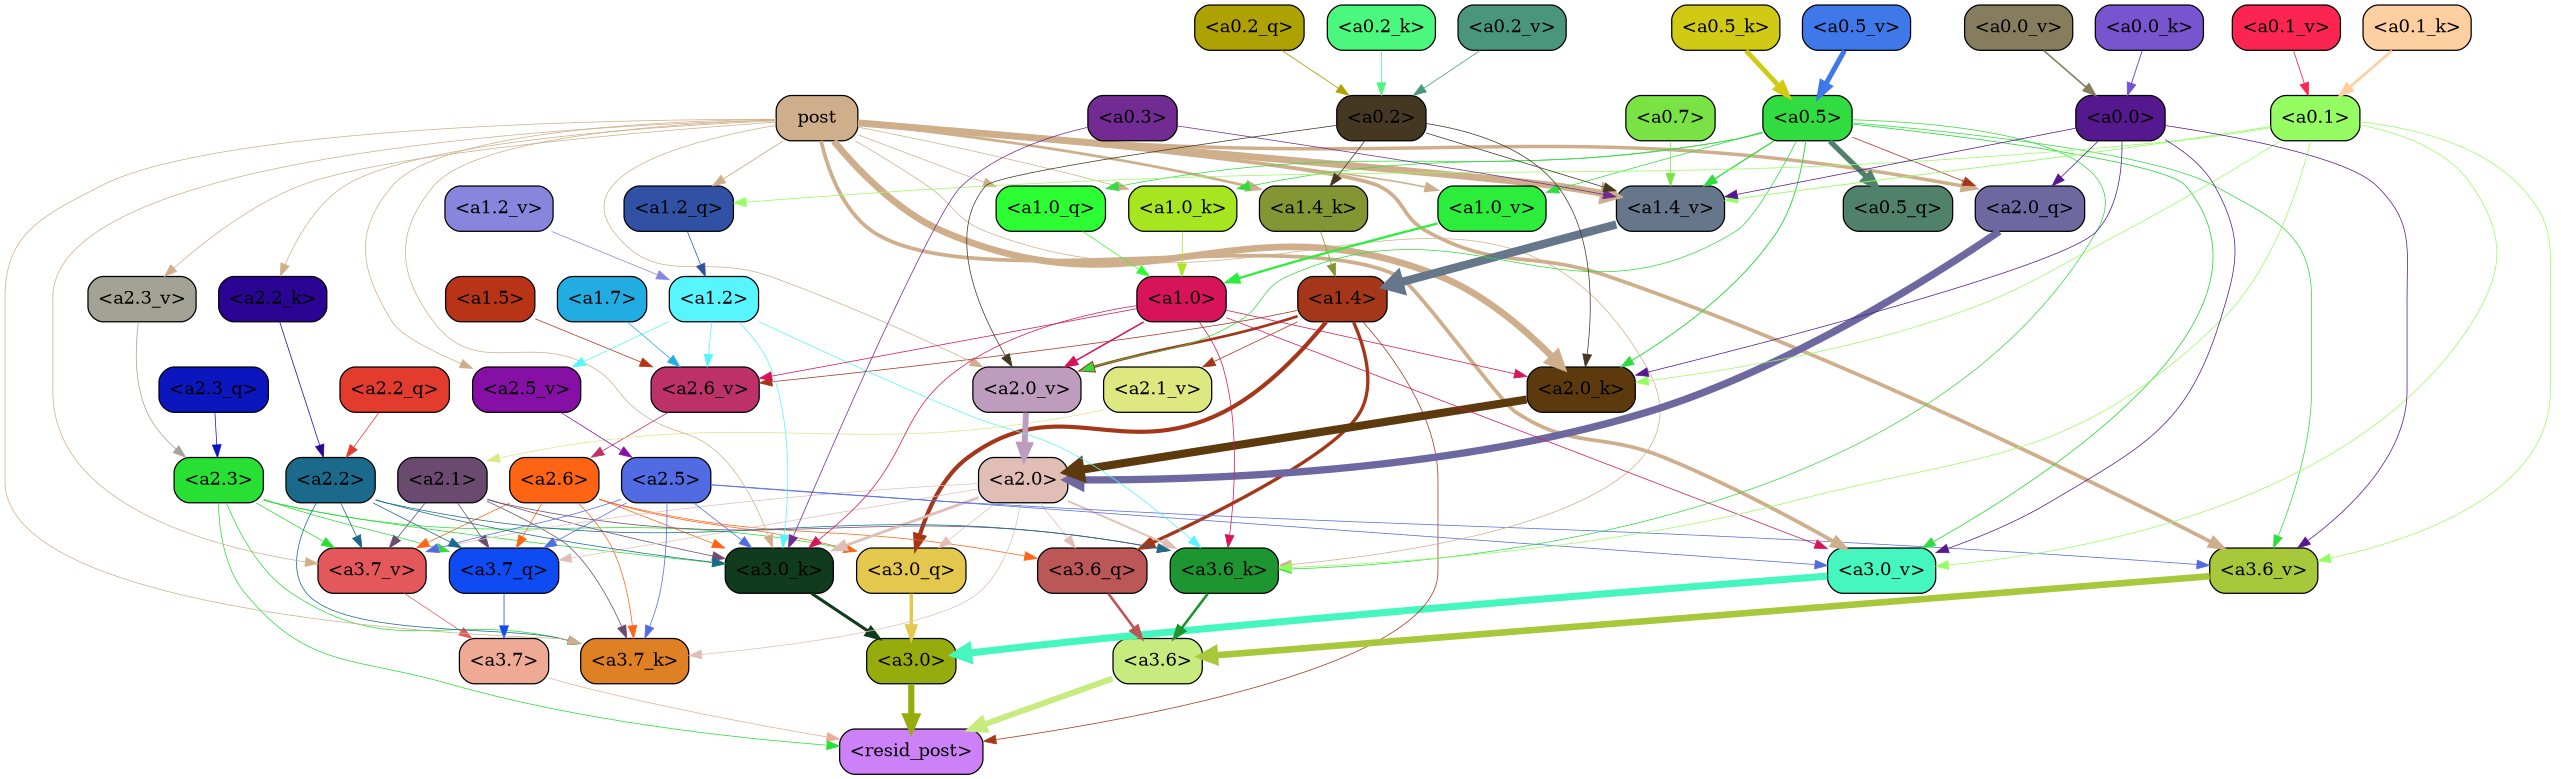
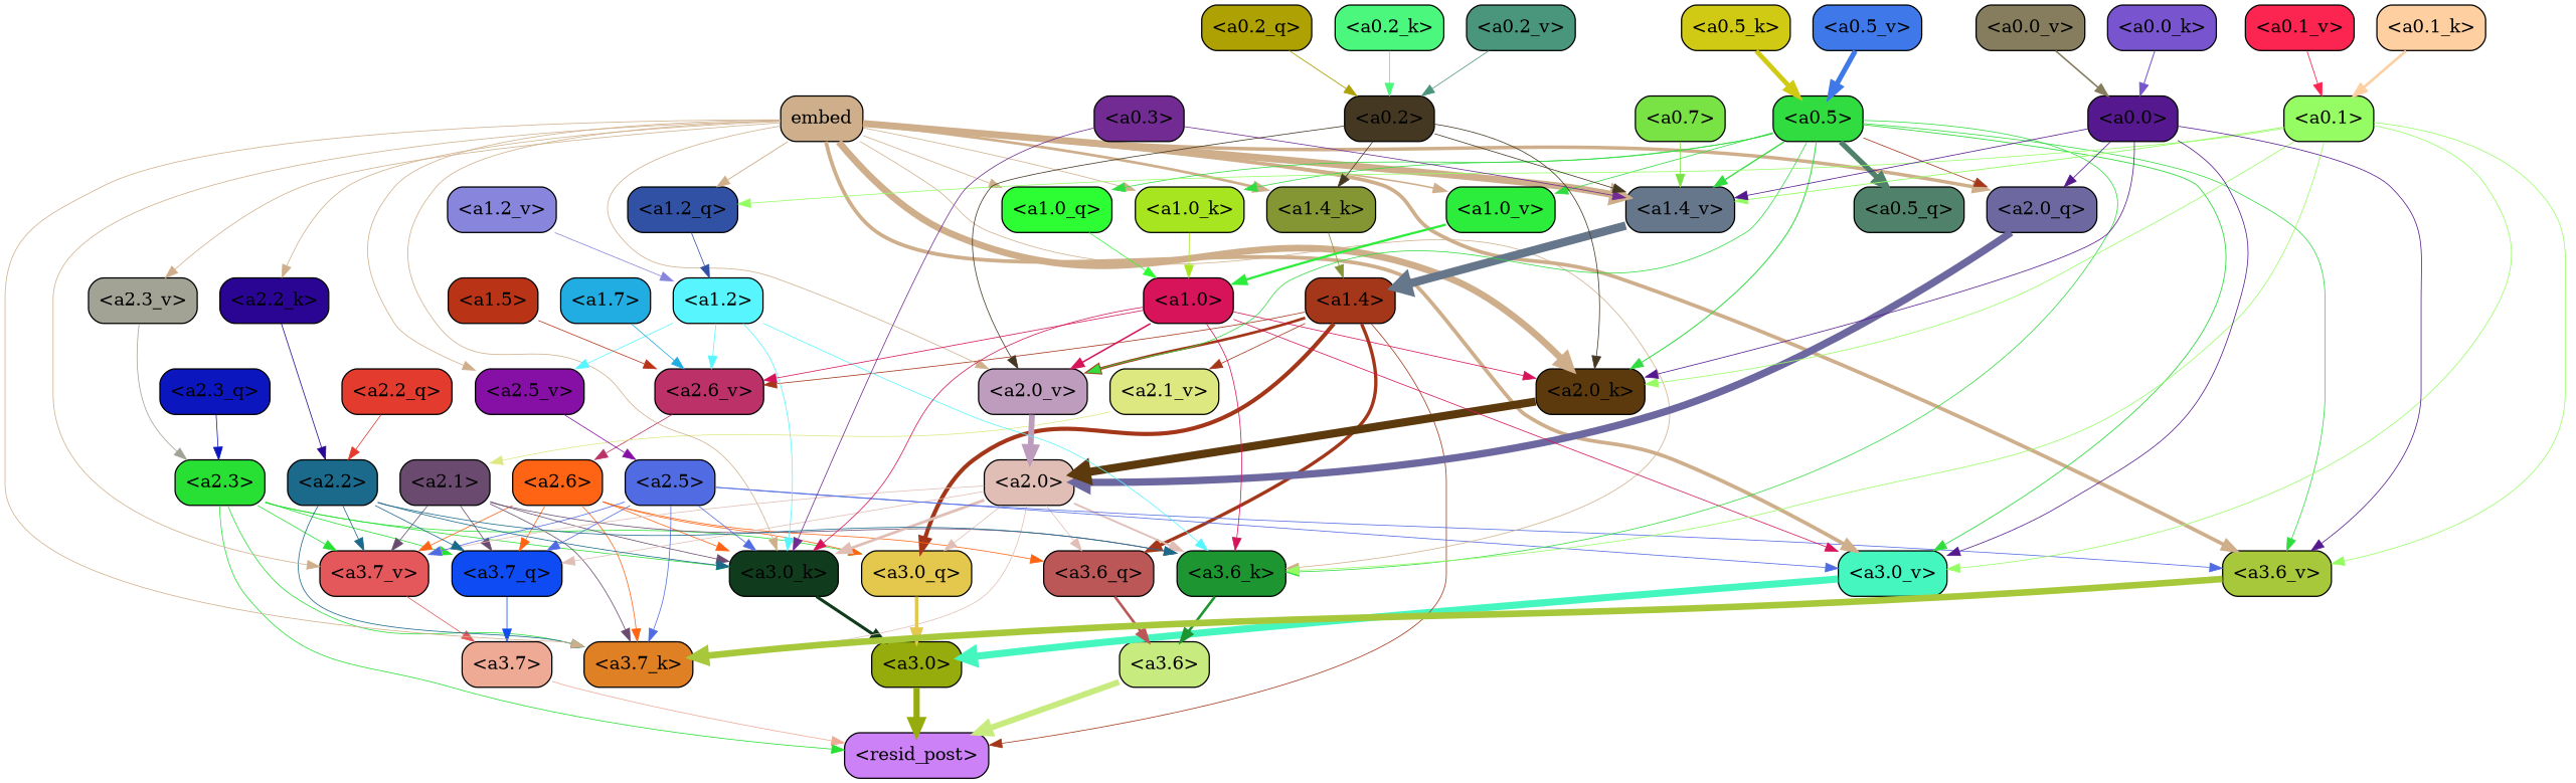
  strict digraph {
    fontname="DejaVu Serif"
    splines=true
    node [color=black fontname="DejaVu Serif" shape=box style="filled, rounded"]
    edge [color="#cfaf8b" fontname="DejaVu Serif" penwidth=0.6]
    "<a3.7>" [fillcolor="#eeaa95"]
    "<resid_post>" [fillcolor="#cc82f6"]
    "<a3.6>" [fillcolor="#c8eb7f"]
    "<a3.0>" [fillcolor="#96ac0c"]
    "<a2.3>" [fillcolor="#27e033"]
    "<a3.7_q>" [fillcolor="#0f4bf3"]
    "<a3.0_q>" [fillcolor="#e4c84e"]
    "<a3.7_k>" [fillcolor="#df8024"]
    "<a3.0_k>" [fillcolor="#103b1d"]
    "<a3.7_v>" [fillcolor="#e4575b"]
    "<a3.0_v>" [fillcolor="#45f7bf"]
    "<a1.4>" [fillcolor="#a43619"]
    "<a3.6_q>" [fillcolor="#bc5758"]
    "<a2.6_v>" [fillcolor="#bb3168"]
    "<a2.1_v>" [fillcolor="#dde881"]
    "<a2.0_v>" [fillcolor="#be9cbd"]
    "<a2.6>" [fillcolor="#ff6414"]
    "<a2.1>" [fillcolor="#6a4b6f"]
    "<a2.0>" [fillcolor="#e1beb5"]
    "<a3.6_k>" [fillcolor="#1d9631"]
    "<a3.6_v>" [fillcolor="#a8c83b"]
    "<a2.5>" [fillcolor="#516ce3"]
    "<a2.2>" [fillcolor="#1b698b"]
-   embed [fillcolor="#cfaf8b" label=post]
+   embed [fillcolor="#cfaf8b"]
    "<a2.0_q>" [fillcolor="#6d69a0"]
    "<a2.2_k>" [fillcolor="#2a0593"]
    "<a2.0_k>" [fillcolor="#5c3a0e"]
    "<a2.5_v>" [fillcolor="#860fa6"]
    "<a2.3_v>" [fillcolor="#a2a295"]
    "<a1.2_q>" [fillcolor="#3151a5"]
    "<a1.0_q>" [fillcolor="#2dfd33"]
    "<a1.4_k>" [fillcolor="#849533"]
    "<a1.0_k>" [fillcolor="#a7e520"]
    "<a1.4_v>" [fillcolor="#66778c"]
    "<a1.0_v>" [fillcolor="#2ced3c"]
    "<a1.2>" [fillcolor="#57f5fd"]
    "<a1.0>" [fillcolor="#d7135a"]
    "<a0.5>" [fillcolor="#31dc40"]
    "<a0.5_q>" [fillcolor="#50816a"]
    "<a0.1>" [fillcolor="#95fd63"]
    "<a0.3>" [fillcolor="#712b93"]
    "<a0.0>" [fillcolor="#56188f"]
    "<a2.3_q>" [fillcolor="#0c16bf"]
    "<a2.2_q>" [fillcolor="#e33c2f"]
    "<a0.2>" [fillcolor="#453822"]
    "<a1.7>" [fillcolor="#21ade2"]
    "<a1.5>" [fillcolor="#b93417"]
    "<a1.2_v>" [fillcolor="#8786dc"]
    "<a0.7>" [fillcolor="#79e345"]
    "<a0.2_q>" [fillcolor="#ada103"]
    "<a0.5_k>" [fillcolor="#d0ca14"]
    "<a0.2_k>" [fillcolor="#4bf77d"]
    "<a0.1_k>" [fillcolor="#fdcfa1"]
    "<a0.0_k>" [fillcolor="#7854cf"]
    "<a0.5_v>" [fillcolor="#3f79e9"]
    "<a0.2_v>" [fillcolor="#4a967d"]
    "<a0.1_v>" [fillcolor="#fc2551"]
    "<a0.0_v>" [fillcolor="#857d5d"]
    "<a3.7>" -> "<resid_post>" [color="#eeaa95"]
    "<a3.6>" -> "<resid_post>" [color="#c8eb7f" penwidth=4.751612067222595]
    "<a3.0>" -> "<resid_post>" [color="#96ac0c" penwidth=4.884142994880676]
    "<a2.3>" -> "<resid_post>" [color="#27e033"]
    "<a2.3>" -> "<a3.7_q>" [color="#27e033"]
    "<a2.3>" -> "<a3.0_q>" [color="#27e033"]
    "<a2.3>" -> "<a3.7_k>" [color="#27e033"]
    "<a2.3>" -> "<a3.0_k>" [color="#27e033"]
    "<a2.3>" -> "<a3.7_v>" [color="#27e033"]
    "<a3.7_q>" -> "<a3.7>" [color="#0f4bf3"]
    "<a3.0_q>" -> "<a3.0>" [color="#e4c84e" penwidth=2.7421876192092896]
    "<a3.0_k>" -> "<a3.0>" [color="#103b1d" penwidth=2.476402521133423]
    "<a3.7_v>" -> "<a3.7>" [color="#e4575b"]
    "<a3.0_v>" -> "<a3.0>" [color="#45f7bf" penwidth=5.652270674705505]
    "<a1.4>" -> "<resid_post>" [color="#a43619"]
    "<a1.4>" -> "<a3.0_q>" [color="#a43619" penwidth=3.3040847778320312]
    "<a1.4>" -> "<a3.6_q>" [color="#a43619" penwidth=2.6469622254371643]
    "<a1.4>" -> "<a2.6_v>" [color="#a43619"]
    "<a1.4>" -> "<a2.1_v>" [color="#a43619"]
    "<a1.4>" -> "<a2.0_v>" [color="#a43619" penwidth=2.1286070346832275]
    "<a3.6_q>" -> "<a3.6>" [color="#bc5758" penwidth=2.091020345687866]
    "<a2.6_v>" -> "<a2.6>" [color="#bb3168"]
    "<a2.1_v>" -> "<a2.1>" [color="#dde881"]
    "<a2.0_v>" -> "<a2.0>" [color="#be9cbd" penwidth=4.5950857400894165]
    "<a2.6>" -> "<a3.7_q>" [color="#ff6414"]
    "<a2.6>" -> "<a3.0_q>" [color="#ff6414"]
    "<a2.6>" -> "<a3.7_k>" [color="#ff6414"]
    "<a2.6>" -> "<a3.0_k>" [color="#ff6414"]
    "<a2.6>" -> "<a3.7_v>" [color="#ff6414"]
    "<a2.6>" -> "<a3.6_q>" [color="#ff6414"]
    "<a2.1>" -> "<a3.7_q>" [color="#6a4b6f"]
    "<a2.1>" -> "<a3.7_k>" [color="#6a4b6f"]
    "<a2.1>" -> "<a3.0_k>" [color="#6a4b6f"]
    "<a2.1>" -> "<a3.7_v>" [color="#6a4b6f"]
    "<a2.1>" -> "<a3.6_k>" [color="#6a4b6f"]
    "<a2.0>" -> "<a3.7_q>" [color="#e1beb5"]
    "<a2.0>" -> "<a3.0_q>" [color="#e1beb5"]
    "<a2.0>" -> "<a3.7_k>" [color="#e1beb5"]
    "<a2.0>" -> "<a3.0_k>" [color="#e1beb5" penwidth=2.2137351036071777]
    "<a2.0>" -> "<a3.7_v>" [color="#e1beb5"]
    "<a2.0>" -> "<a3.6_q>" [color="#e1beb5"]
    "<a2.0>" -> "<a3.6_k>" [color="#e1beb5" penwidth=1.4757367372512817]
    "<a3.6_k>" -> "<a3.6>" [color="#1d9631" penwidth=2.048597991466522]
-   "<a3.6_v>" -> "<a3.6>" [color="#a8c83b" penwidth=5.2550448179244995]
+   "<a3.6_v>" -> "<a3.7_k>" [color="#a8c83b" penwidth=5.2550448179244995]
    "<a2.5>" -> "<a3.7_q>" [color="#516ce3"]
    "<a2.5>" -> "<a3.7_k>" [color="#516ce3"]
    "<a2.5>" -> "<a3.0_k>" [color="#516ce3"]
    "<a2.5>" -> "<a3.7_v>" [color="#516ce3"]
    "<a2.5>" -> "<a3.0_v>" [color="#516ce3"]
    "<a2.5>" -> "<a3.6_v>" [color="#516ce3"]
    "<a2.2>" -> "<a3.7_q>" [color="#1b698b"]
    "<a2.2>" -> "<a3.7_k>" [color="#1b698b"]
    "<a2.2>" -> "<a3.0_k>" [color="#1b698b"]
    "<a2.2>" -> "<a3.7_v>" [color="#1b698b"]
    "<a2.2>" -> "<a3.6_k>" [color="#1b698b"]
    embed -> "<a3.7_k>"
    embed -> "<a3.0_k>"
    embed -> "<a3.7_v>"
    embed -> "<a3.0_v>" [penwidth=2.972973108291626]
    embed -> "<a2.0_v>"
    embed -> "<a3.6_k>"
    embed -> "<a3.6_v>" [penwidth=2.9582033157348633]
    embed -> "<a2.0_q>" [penwidth=2.7699792869389057]
    embed -> "<a2.2_k>"
    embed -> "<a2.0_k>" [penwidth=5.362775564193726]
    embed -> "<a2.5_v>"
    embed -> "<a2.3_v>"
    embed -> "<a1.2_q>" [penwidth=0.7193574905395508]
    embed -> "<a1.0_q>"
    embed -> "<a1.4_k>" [penwidth=2.147887945175171]
    embed -> "<a1.0_k>"
    embed -> "<a1.4_v>" [penwidth=5.545122385025024]
    embed -> "<a1.0_v>" [penwidth=1.26444411277771]
    "<a2.0_q>" -> "<a2.0>" [color="#6d69a0" penwidth=5.819834470748901]
    "<a2.2_k>" -> "<a2.2>" [color="#2a0593"]
    "<a2.0_k>" -> "<a2.0>" [color="#5c3a0e" penwidth=6.470837593078613]
    "<a2.5_v>" -> "<a2.5>" [color="#860fa6"]
    "<a2.3_v>" -> "<a2.3>" [color="#a2a295"]
    "<a1.2_q>" -> "<a1.2>" [color="#3151a5"]
    "<a1.0_q>" -> "<a1.0>" [color="#2dfd33"]
    "<a1.4_k>" -> "<a1.4>" [color="#849533"]
    "<a1.0_k>" -> "<a1.0>" [color="#a7e520"]
    "<a1.4_v>" -> "<a1.4>" [color="#66778c" penwidth=6.635385513305664]
    "<a1.0_v>" -> "<a1.0>" [color="#2ced3c" penwidth=1.807669460773468]
    "<a1.2>" -> "<a3.0_k>" [color="#57f5fd"]
    "<a1.2>" -> "<a2.6_v>" [color="#57f5fd"]
    "<a1.2>" -> "<a3.6_k>" [color="#57f5fd"]
    "<a1.2>" -> "<a2.5_v>" [color="#57f5fd"]
    "<a1.0>" -> "<a3.0_k>" [color="#d7135a"]
    "<a1.0>" -> "<a3.0_v>" [color="#d7135a"]
    "<a1.0>" -> "<a2.6_v>" [color="#d7135a"]
    "<a1.0>" -> "<a2.0_v>" [color="#d7135a" penwidth=1.2240618467330933]
    "<a1.0>" -> "<a3.6_k>" [color="#d7135a"]
    "<a1.0>" -> "<a2.0_k>" [color="#d7135a"]
    "<a0.5>" -> "<a3.0_v>" [color="#31dc40" penwidth=0.6790935099124908]
    "<a0.5>" -> "<a2.0_v>" [color="#31dc40"]
    "<a0.5>" -> "<a3.6_k>" [color="#31dc40"]
    "<a0.5>" -> "<a3.6_v>" [color="#31dc40"]
    "<a0.5>" -> "<a2.0_q>" [color="#a43619"]
    "<a0.5>" -> "<a2.0_k>" [color="#31dc40" penwidth=0.7897988557815552]
    "<a0.5>" -> "<a1.0_q>" [color="#31dc40"]
    "<a0.5>" -> "<a1.0_k>" [color="#31dc40"]
    "<a0.5>" -> "<a1.4_v>" [color="#31dc40" penwidth=1.0479987859725952]
    "<a0.5>" -> "<a1.0_v>" [color="#31dc40"]
    "<a0.5>" -> "<a0.5_q>" [color="#50816a" penwidth=4.201210081577301]
    "<a0.1>" -> "<a3.0_v>" [color="#95fd63"]
    "<a0.1>" -> "<a3.6_k>" [color="#95fd63"]
    "<a0.1>" -> "<a3.6_v>" [color="#95fd63"]
    "<a0.1>" -> "<a2.0_k>" [color="#95fd63"]
    "<a0.1>" -> "<a1.2_q>" [color="#95fd63"]
    "<a0.1>" -> "<a1.4_v>" [color="#95fd63" penwidth=0.7031502723693848]
    "<a0.3>" -> "<a3.0_k>" [color="#712b93"]
    "<a0.3>" -> "<a1.4_v>" [color="#712b93"]
    "<a0.0>" -> "<a3.0_v>" [color="#56188f"]
    "<a0.0>" -> "<a3.6_v>" [color="#56188f"]
    "<a0.0>" -> "<a2.0_q>" [color="#56188f"]
    "<a0.0>" -> "<a2.0_k>" [color="#56188f"]
    "<a0.0>" -> "<a1.4_v>" [color="#56188f"]
    "<a2.3_q>" -> "<a2.3>" [color="#0c16bf"]
    "<a2.2_q>" -> "<a2.2>" [color="#e33c2f"]
    "<a0.2>" -> "<a2.0_v>" [color="#453822"]
    "<a0.2>" -> "<a2.0_k>" [color="#453822"]
    "<a0.2>" -> "<a1.4_k>" [color="#453822"]
    "<a0.2>" -> "<a1.4_v>" [color="#453822"]
    "<a1.7>" -> "<a2.6_v>" [color="#21ade2"]
    "<a1.5>" -> "<a2.6_v>" [color="#b93417"]
    "<a1.2_v>" -> "<a1.2>" [color="#8786dc"]
    "<a0.7>" -> "<a1.4_v>" [color="#79e345"]
    "<a0.2_q>" -> "<a0.2>" [color="#ada103" penwidth=0.6669397354125977]
    "<a0.5_k>" -> "<a0.5>" [color="#d0ca14" penwidth=3.780391812324524]
    "<a0.2_k>" -> "<a0.2>" [color="#4bf77d"]
    "<a0.1_k>" -> "<a0.1>" [color="#fdcfa1" penwidth=2.0809476375579834]
    "<a0.0_k>" -> "<a0.0>" [color="#7854cf" penwidth=0.8123311996459961]
    "<a0.5_v>" -> "<a0.5>" [color="#3f79e9" penwidth=4.0294036865234375]
    "<a0.2_v>" -> "<a0.2>" [color="#4a967d"]
    "<a0.1_v>" -> "<a0.1>" [color="#fc2551" penwidth=0.6631441116333008]
    "<a0.0_v>" -> "<a0.0>" [color="#857d5d" penwidth=1.2803640365600586]
  }
